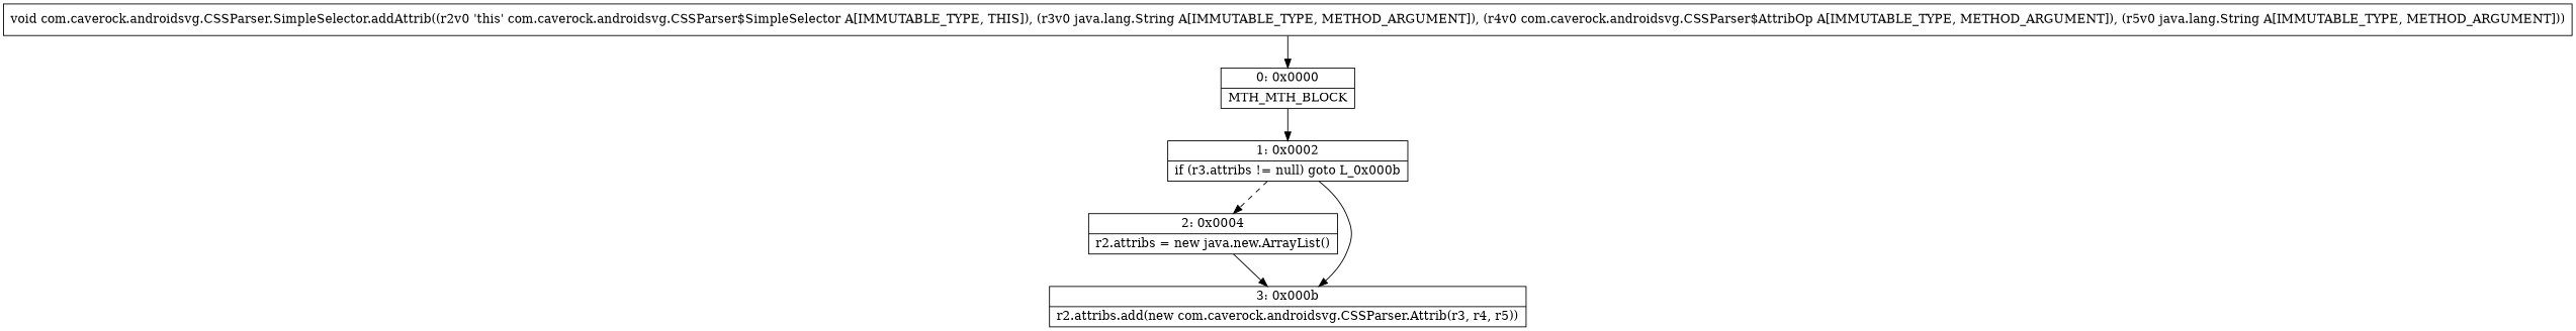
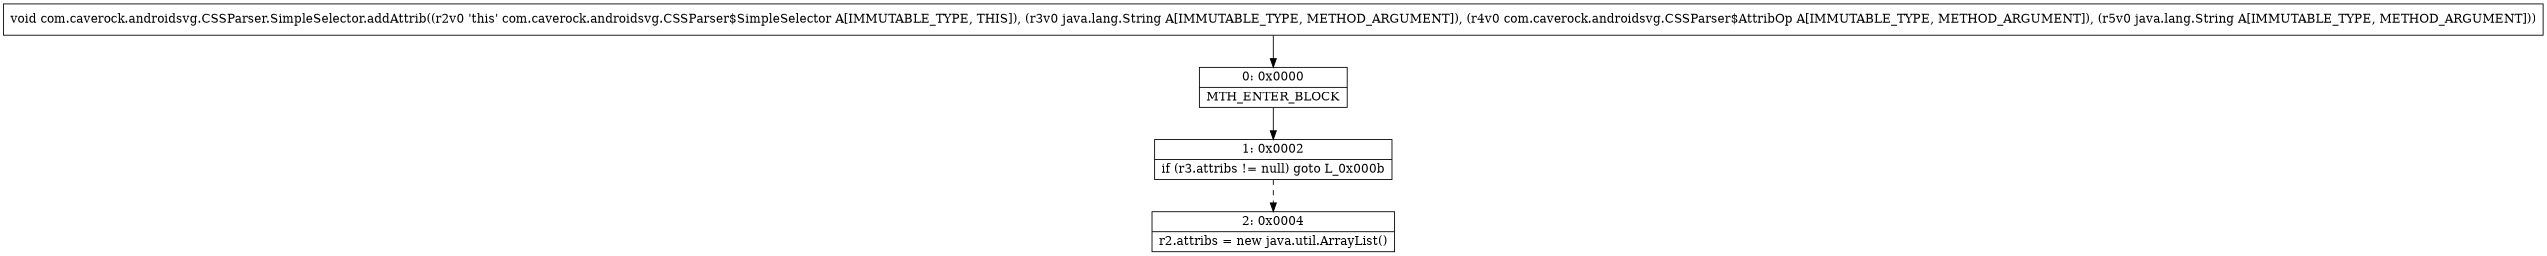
  digraph {
    node [shape=record]
-   n1 [label="{0\:\ 0x0000|MTH_MTH_BLOCK\l}"]
+   n1 [label="{0\:\ 0x0000|MTH_ENTER_BLOCK\l}"]
    n2 [label="{1\:\ 0x0002|if (r3.attribs != null) goto L_0x000b\l}"]
-   n3 [label="{2\:\ 0x0004|r2.attribs = new java.new.ArrayList()\l}"]
-   n4 [label="{3\:\ 0x000b|r2.attribs.add(new com.caverock.androidsvg.CSSParser.Attrib(r3, r4, r5))\l}"]
+   n3 [label="{2\:\ 0x0004|r2.attribs = new java.util.ArrayList()\l}"]
    n5 [label="{void com.caverock.androidsvg.CSSParser.SimpleSelector.addAttrib((r2v0 'this' com.caverock.androidsvg.CSSParser$SimpleSelector A[IMMUTABLE_TYPE, THIS]), (r3v0 java.lang.String A[IMMUTABLE_TYPE, METHOD_ARGUMENT]), (r4v0 com.caverock.androidsvg.CSSParser$AttribOp A[IMMUTABLE_TYPE, METHOD_ARGUMENT]), (r5v0 java.lang.String A[IMMUTABLE_TYPE, METHOD_ARGUMENT])) }"]
    n1 -> n2
    n2 -> n3 [style=dashed]
-   n2 -> n4
-   n3 -> n4
    n5 -> n1
  }
